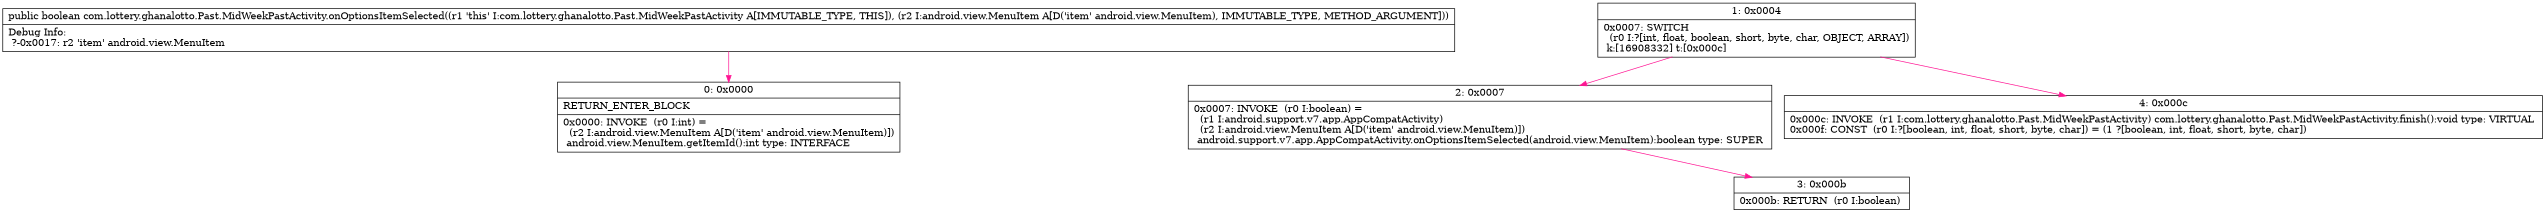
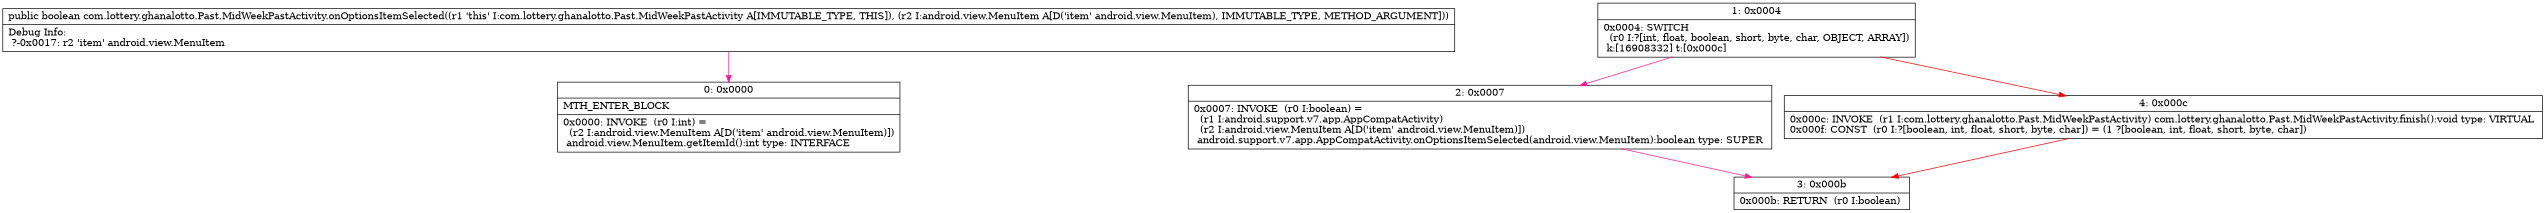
  digraph {
    node [shape=record]
    edge [color=deeppink]
-   n1 [label="{0\:\ 0x0000|RETURN_ENTER_BLOCK\l|0x0000: INVOKE  (r0 I:int) = \l  (r2 I:android.view.MenuItem A[D('item' android.view.MenuItem)])\l android.view.MenuItem.getItemId():int type: INTERFACE \l}"]
-   n2 [label="{1\:\ 0x0004|0x0007: SWITCH  \l  (r0 I:?[int, float, boolean, short, byte, char, OBJECT, ARRAY])\l k:[16908332] t:[0x000c] \l}"]
+   n1 [label="{0\:\ 0x0000|MTH_ENTER_BLOCK\l|0x0000: INVOKE  (r0 I:int) = \l  (r2 I:android.view.MenuItem A[D('item' android.view.MenuItem)])\l android.view.MenuItem.getItemId():int type: INTERFACE \l}"]
+   n2 [label="{1\:\ 0x0004|0x0004: SWITCH  \l  (r0 I:?[int, float, boolean, short, byte, char, OBJECT, ARRAY])\l k:[16908332] t:[0x000c] \l}"]
    n3 [label="{2\:\ 0x0007|0x0007: INVOKE  (r0 I:boolean) = \l  (r1 I:android.support.v7.app.AppCompatActivity)\l  (r2 I:android.view.MenuItem A[D('item' android.view.MenuItem)])\l android.support.v7.app.AppCompatActivity.onOptionsItemSelected(android.view.MenuItem):boolean type: SUPER \l}"]
    n4 [label="{4\:\ 0x000c|0x000c: INVOKE  (r1 I:com.lottery.ghanalotto.Past.MidWeekPastActivity) com.lottery.ghanalotto.Past.MidWeekPastActivity.finish():void type: VIRTUAL \l0x000f: CONST  (r0 I:?[boolean, int, float, short, byte, char]) = (1 ?[boolean, int, float, short, byte, char]) \l}"]
    n5 [label="{3\:\ 0x000b|0x000b: RETURN  (r0 I:boolean) \l}"]
    n6 [label="{public boolean com.lottery.ghanalotto.Past.MidWeekPastActivity.onOptionsItemSelected((r1 'this' I:com.lottery.ghanalotto.Past.MidWeekPastActivity A[IMMUTABLE_TYPE, THIS]), (r2 I:android.view.MenuItem A[D('item' android.view.MenuItem), IMMUTABLE_TYPE, METHOD_ARGUMENT]))  | Debug Info:\l  ?\-0x0017: r2 'item' android.view.MenuItem\l}"]
    n2 -> n3
-   n2 -> n4
+   n2 -> n4 [color=red]
    n3 -> n5
+   n4 -> n5 [color=red]
    n6 -> n1
  }
